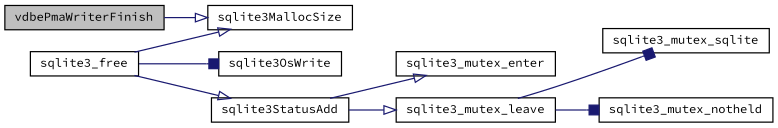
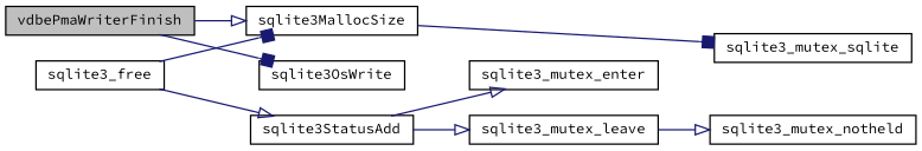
  digraph {
    fontname="Source Code Pro"
    rankdir=LR
    node [color=black fillcolor=white fontname="Source Code Pro" fontsize=10 shape=record style=filled]
    edge [arrowhead=onormal color=midnightblue fontname="Source Code Pro" fontsize=10 labelfontname=FreeSans labelfontsize=10 style=solid]
    n1 [fillcolor=grey75 fontcolor=black height=0.2 label=vdbePmaWriterFinish width=0.4]
    n2 [height=0.2 label=sqlite3OsWrite width=0.4]
    n3 [height=0.2 label=sqlite3MallocSize width=0.4]
    n4 [height=0.2 label=sqlite3_free width=0.4]
    n5 [height=0.2 label=sqlite3StatusAdd width=0.4]
    n6 [height=0.2 label=sqlite3_mutex_enter width=0.4]
    n7 [height=0.2 label=sqlite3_mutex_leave width=0.4]
    n8 [height=0.2 label=sqlite3_mutex_sqlite width=0.4]
    n9 [height=0.2 label=sqlite3_mutex_notheld width=0.4]
-   n4 -> n2 [arrowhead=box]
+   n1 -> n2 [arrowhead=box]
    n1 -> n3
-   n4 -> n3
+   n4 -> n3 [arrowhead=box]
    n4 -> n5
    n5 -> n6
    n5 -> n7
-   n7 -> n8 [arrowhead=box]
-   n7 -> n9 [arrowhead=box]
+   n3 -> n8 [arrowhead=box]
+   n7 -> n9
  }
